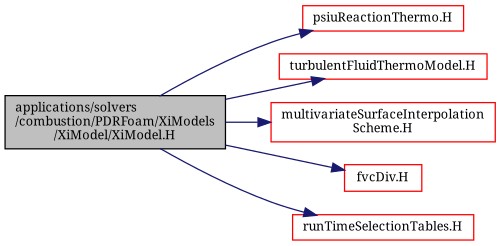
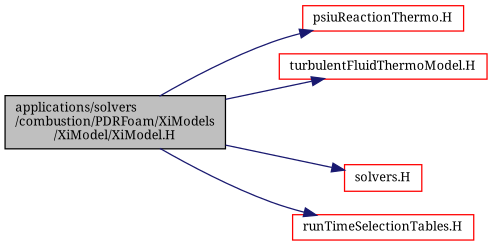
  digraph {
    fontname="Noto Serif"
    rankdir=LR
    node [color=red fontname="Noto Serif" fontsize=10 shape=record]
    edge [color=midnightblue fontname="Noto Serif" fontsize=10 labelfontname=FreeSans labelfontsize=10 style=solid]
    n1 [color=black fillcolor=grey75 fontcolor=black height=0.2 label="applications/solvers\l/combustion/PDRFoam/XiModels\l/XiModel/XiModel.H" style=filled width=0.4]
    n2 [height=0.2 label="psiuReactionThermo.H" width=0.4]
    n3 [height=0.2 label="turbulentFluidThermoModel.H" width=0.4]
-   n4 [height=0.2 label="multivariateSurfaceInterpolation\lScheme.H" width=0.4]
-   n5 [height=0.2 label="fvcDiv.H" width=0.4]
+   n5 [height=0.2 label="solvers.H" width=0.4]
    n6 [height=0.2 label="runTimeSelectionTables.H" width=0.4]
    n1 -> n2
    n1 -> n3
-   n1 -> n4
    n1 -> n5
    n1 -> n6
  }
